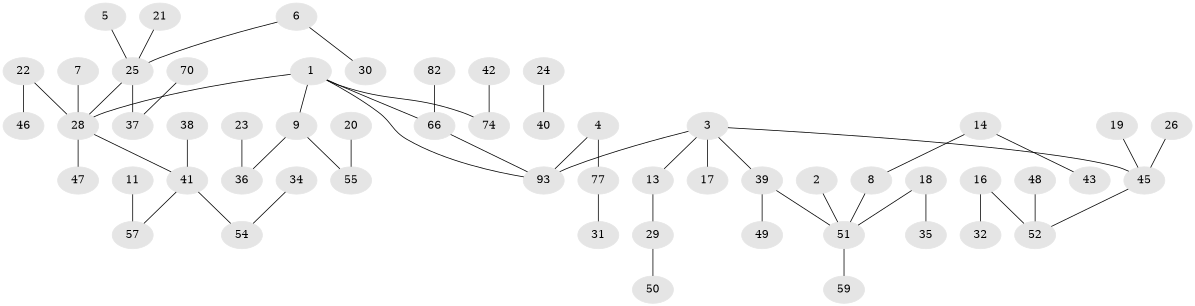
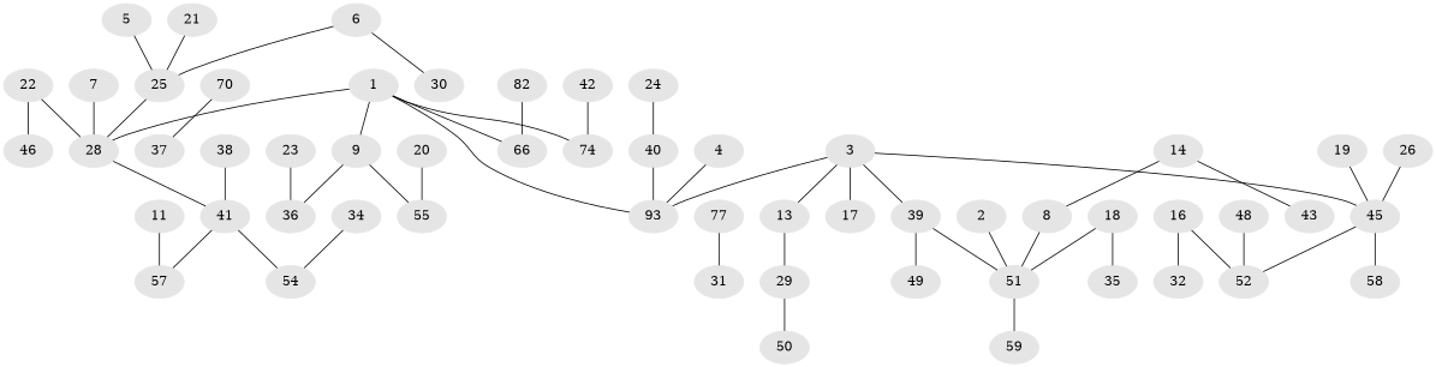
  graph {
    node [color=gray90 style=filled]
    edge [weight=1.0]
    1
    9
    28
    n4 [label=74]
    n5 [label=93]
    n6 [label=66]
    36
    55
    41
-   47
    2
    51
    59
    3
    13
    17
    39
    45
    29
    49
    52
+   58
    4
    n24 [label=77]
    31
    5
    25
    37
    6
    30
    7
    8
    n33 [label=70]
    11
    57
    n36 [label=82]
    50
    14
    43
    16
    32
    18
    35
    19
    20
    21
    22
    46
    23
    24
    40
    26
    54
    34
    38
    42
    48
    1 -- 9
    1 -- 28
    1 -- n4
    1 -- n5
    1 -- n6
    9 -- 36
    9 -- 55
    28 -- 41
-   28 -- 47
    41 -- 57
    41 -- 54
    2 -- 51
    51 -- 59
    3 -- n5
    3 -- 13
    3 -- 17
    3 -- 39
    3 -- 45
    13 -- 29
    39 -- 51
    39 -- 49
    45 -- 52
+   45 -- 58
    29 -- 50
    4 -- n5
-   4 -- n24
    n24 -- 31
    5 -- 25
    25 -- 28
-   25 -- 37
    6 -- 25
    6 -- 30
    7 -- 28
    8 -- 51
    n33 -- 37
    11 -- 57
    n36 -- n6
    14 -- 8
    14 -- 43
    16 -- 52
    16 -- 32
    18 -- 51
    18 -- 35
    19 -- 45
    20 -- 55
    21 -- 25
    22 -- 28
    22 -- 46
    23 -- 36
    24 -- 40
-   n6 -- n5
+   40 -- n5
    26 -- 45
    34 -- 54
    38 -- 41
    42 -- n4
    48 -- 52
  }
